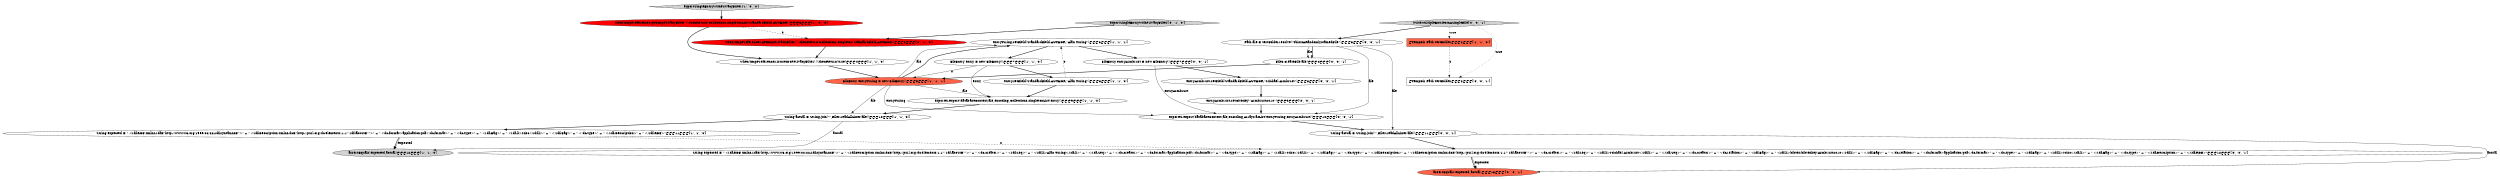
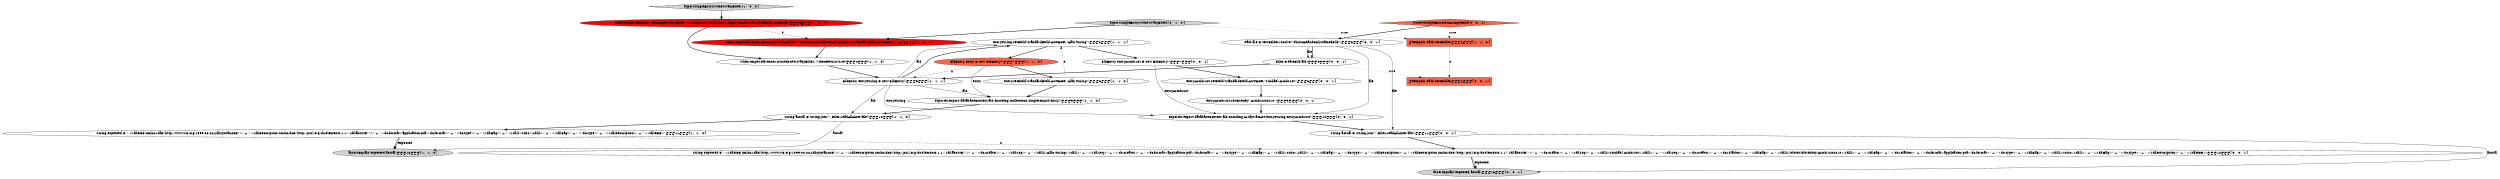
  digraph {
    node [fillcolor=white shape=ellipse style=filled]
    edge [style=bold]
    n1 [label="String actual = String.join(\"\",Files.readAllLines(file))@@@10@@@['1', '1', '0']"]
    n2 [fillcolor=lightgray label="assertEquals(expected,actual)@@@12@@@['1', '1', '0']"]
    n3 [label="String expected = \" <rdf:RDF xmlns:rdf=\"http://www.w3.org/1999/02/22-rdf-syntax-ns#\">\" + \" <rdf:Description xmlns:dc=\"http://purl.org/dc/elements/1.1/\" rdf:about=\"\">\" + \" <dc:format>application/pdf</dc:format>\" + \" <dc:type>\" + \" <rdf:Bag>\" + \" <rdf:li>Misc</rdf:li>\" + \" </rdf:Bag>\" + \" </dc:type>\" + \" </rdf:Description>\" + \" </rdf:RDF>\"@@@11@@@['1', '1', '0']"]
    n4 [label="String expected = \" <rdf:RDF xmlns:rdf=\"http://www.w3.org/1999/02/22-rdf-syntax-ns#\">\" + \" <rdf:Description xmlns:dc=\"http://purl.org/dc/elements/1.1/\" rdf:about=\"\">\" + \" <dc:creator>\" + \" <rdf:Seq>\" + \" <rdf:li>Alan Turing</rdf:li>\" + \" </rdf:Seq>\" + \" </dc:creator>\" + \" <dc:format>application/pdf</dc:format>\" + \" <dc:type>\" + \" <rdf:Bag>\" + \" <rdf:li>Misc</rdf:li>\" + \" </rdf:Bag>\" + \" </dc:type>\" + \" </rdf:Description>\" + \" <rdf:Description xmlns:dc=\"http://purl.org/dc/elements/1.1/\" rdf:about=\"\">\" + \" <dc:creator>\" + \" <rdf:Seq>\" + \" <rdf:li>Michael Armbrust</rdf:li>\" + \" </rdf:Seq>\" + \" </dc:creator>\" + \" <dc:relation>\" + \" <rdf:Bag>\" + \" <rdf:li>bibtex/bibtexkey/Armbrust2010</rdf:li>\" + \" </rdf:Bag>\" + \" </dc:relation>\" + \" <dc:format>application/pdf</dc:format>\" + \" <dc:type>\" + \" <rdf:Bag>\" + \" <rdf:li>Misc</rdf:li>\" + \" </rdf:Bag>\" + \" </dc:type>\" + \" </rdf:Description>\" + \" </rdf:RDF>\"@@@12@@@['0', '0', '1']"]
    n5 [label="entryTuring.setField(StandardField.AUTHOR,\"Alan Turing\")@@@6@@@['1', '1', '1']"]
-   n6 [label="BibEntry entry = new BibEntry()@@@7@@@['1', '1', '0']"]
+   n6 [fillcolor=tomato label="BibEntry entry = new BibEntry()@@@7@@@['1', '1', '0']"]
    n7 [label="BibEntry entryArmbrust = new BibEntry()@@@7@@@['0', '0', '1']"]
-   n8 [fillcolor=tomato label="BibEntry entryTuring = new BibEntry()@@@5@@@['1', '1', '1']"]
+   n8 [label="BibEntry entryTuring = new BibEntry()@@@5@@@['1', '1', '1']"]
    n9 [label="entry.setField(StandardField.AUTHOR,\"Alan Turing\")@@@8@@@['1', '1', '0']"]
    n10 [label="exporter.export(databaseContext,file,encoding,Collections.singletonList(entry))@@@9@@@['1', '1', '0']"]
    n11 [label="entryArmbrust.setField(StandardField.AUTHOR,\"Michael Armbrust\")@@@8@@@['0', '0', '1']"]
    n12 [label="exporter.export(databaseContext,file,encoding,Arrays.asList(entryTuring,entryArmbrust))@@@10@@@['0', '0', '1']"]
    n13 [label="entryArmbrust.setCiteKey(\"Armbrust2010\")@@@9@@@['0', '0', '1']"]
    n14 [label="String actual = String.join(\"\",Files.readAllLines(file))@@@11@@@['0', '0', '1']"]
    n15 [label="Files.createFile(file)@@@4@@@['0', '0', '1']"]
-   n16 [fillcolor=tomato label="assertEquals(expected,actual)@@@13@@@['0', '0', '1']"]
-   n17 [label="@TempDir Path testFolder@@@2@@@['0', '0', '1']" shape=box]
-   n18 [fillcolor=lightgray label="writeMultipleEntriesInASingleFile['0', '0', '1']" shape=diamond]
+   n16 [fillcolor=lightgray label="assertEquals(expected,actual)@@@13@@@['0', '0', '1']"]
+   n17 [fillcolor=tomato label="@TempDir Path testFolder@@@2@@@['0', '0', '1']" shape=box]
+   n18 [fillcolor=tomato label="writeMultipleEntriesInASingleFile['0', '0', '1']" shape=diamond]
    n19 [label="Path file = testFolder.resolve(\"ThisIsARandomlyNamedFile\")@@@3@@@['0', '0', '1']"]
    n20 [fillcolor=tomato label="@TempDir Path testFolder@@@2@@@['1', '1', '0']" shape=box]
    n21 [fillcolor=lightgray label="exportSingleEntryWithPrivacyFilter['1', '0', '0']" shape=diamond]
    n22 [fillcolor=red label="when(xmpPreferences.getXmpPrivacyFilter()).thenReturn(Collections.singletonList(StandardField.AUTHOR))@@@3@@@['1', '0', '0']"]
    n23 [fillcolor=red label="when(xmpPreferences.getXmpPrivacyFilter()).thenReturn(Collections.singleton(StandardField.AUTHOR))@@@3@@@['0', '1', '0']"]
    n24 [label="when(xmpPreferences.isUseXMPPrivacyFilter()).thenReturn(true)@@@4@@@['1', '1', '0']"]
    n25 [fillcolor=lightgray label="exportSingleEntryWithPrivacyFilter['0', '1', '0']" shape=diamond]
    n1 -> n2 [label=actual style=solid]
    n1 -> n3
    n3 -> n2
    n3 -> n2 [label=expected style=solid]
    n3 -> n4 [label=0 style=dashed]
    n4 -> n16
    n4 -> n16 [label=expected style=solid]
    n5 -> n6
    n5 -> n7
-   n6 -> n8 [label=0 style=solid]
+   n6 -> n8 [label=0 style=dashed]
    n6 -> n9
    n6 -> n10 [label=entry style=solid]
    n7 -> n11
    n7 -> n12 [label=entryArmbrust style=solid]
    n8 -> n1 [label=file style=solid]
    n8 -> n5 [label=file style=solid]
    n8 -> n5
    n8 -> n10 [label=file style=solid]
    n8 -> n12 [label=entryTuring style=solid]
    n9 -> n5 [label=0 style=dashed]
    n9 -> n10
    n10 -> n1
    n11 -> n13
    n12 -> n14
    n13 -> n12
    n14 -> n4
    n14 -> n16 [label=actual style=solid]
    n15 -> n8
-   n18 -> n17 [label=true style=dotted]
+   n15 -> n17 [label=true style=dotted]
    n18 -> n19
    n18 -> n20 [label=true style=dotted]
    n19 -> n12 [label=file style=solid]
    n19 -> n14 [label=file style=solid]
    n19 -> n15 [label=file style=solid]
    n19 -> n15
    n20 -> n17 [label=0 style=dashed]
    n21 -> n22
    n22 -> n23 [label=0 style=dashed]
    n22 -> n24
    n23 -> n24
    n24 -> n8
+   n25 -> n20 [label=true style=dotted]
    n25 -> n23
  }
